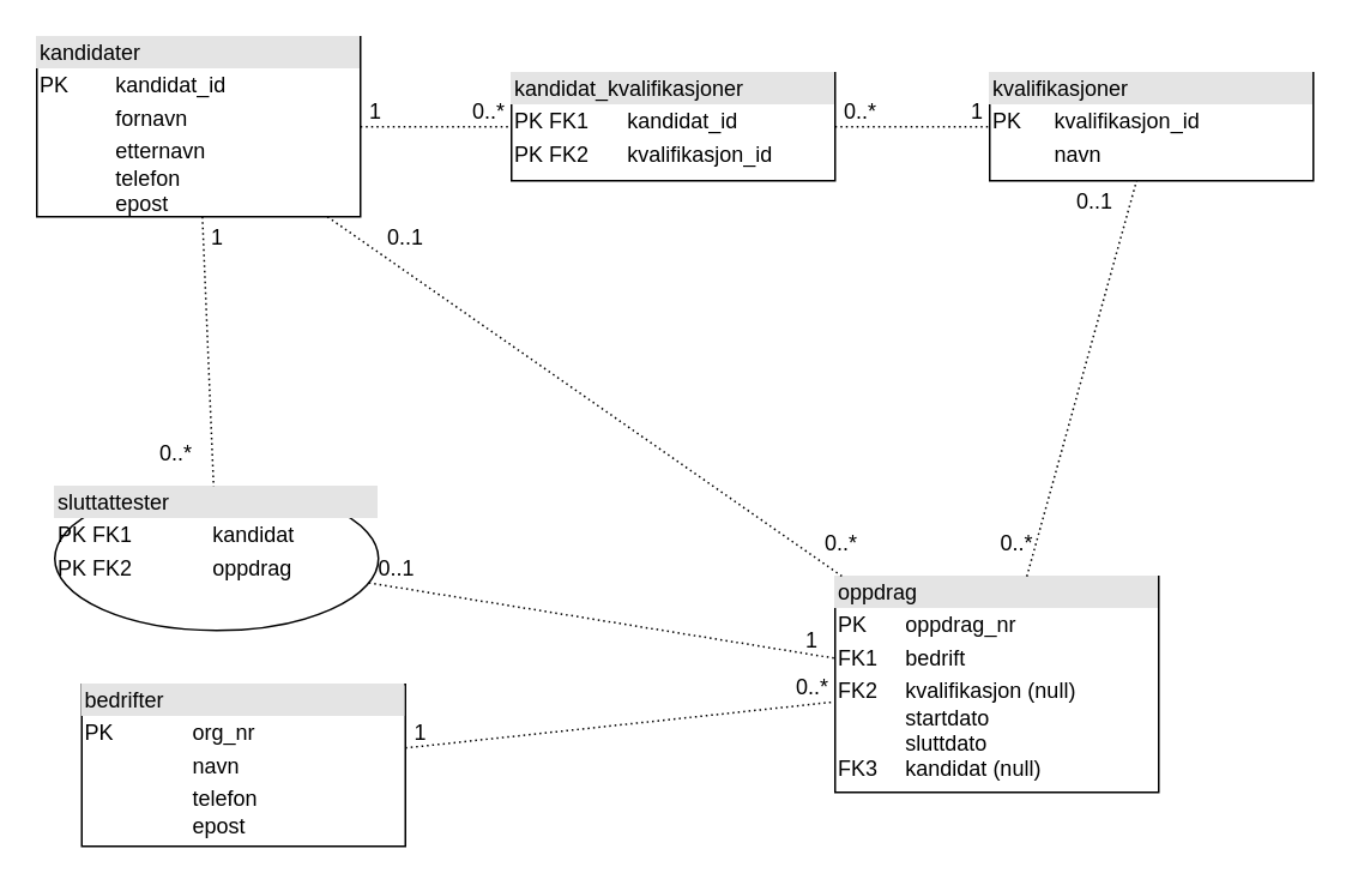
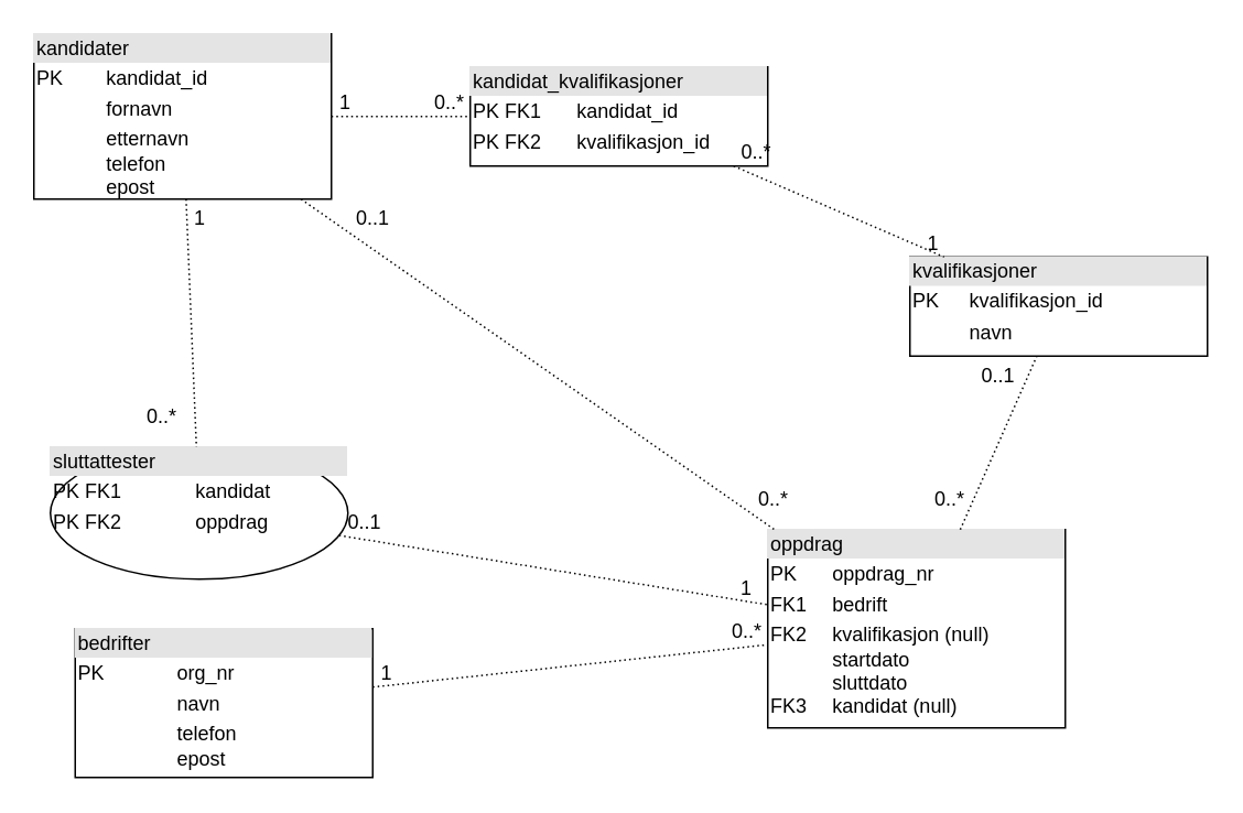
  <mxCell id="0" />
  <mxCell id="1" parent="0" />
  <mxCell id="2" value="&lt;div style=&quot;box-sizing: border-box ; width: 100% ; background: #e4e4e4 ; padding: 2px&quot;&gt;kandidater&lt;/div&gt;&lt;table style=&quot;width: 100% ; font-size: 1em&quot; cellpadding=&quot;2&quot; cellspacing=&quot;0&quot;&gt;&lt;tbody&gt;&lt;tr&gt;&lt;td&gt;PK&lt;/td&gt;&lt;td&gt;kandidat_id&lt;/td&gt;&lt;/tr&gt;&lt;tr&gt;&lt;td&gt;&lt;br&gt;&lt;/td&gt;&lt;td&gt;fornavn&lt;/td&gt;&lt;/tr&gt;&lt;tr&gt;&lt;td&gt;&lt;/td&gt;&lt;td&gt;etternavn&lt;br&gt;telefon&lt;br&gt;epost&lt;/td&gt;&lt;/tr&gt;&lt;/tbody&gt;&lt;/table&gt;" style="verticalAlign=top;align=left;overflow=fill;html=1;" vertex="1" parent="1"><mxGeometry x="20" y="20" width="180" height="100" as="geometry" /></mxCell>
  <mxCell id="3" value="&lt;div style=&quot;box-sizing: border-box ; width: 100% ; background: #e4e4e4 ; padding: 2px&quot;&gt;bedrifter&lt;/div&gt;&lt;table style=&quot;width: 100% ; font-size: 1em&quot; cellpadding=&quot;2&quot; cellspacing=&quot;0&quot;&gt;&lt;tbody&gt;&lt;tr&gt;&lt;td&gt;PK&lt;/td&gt;&lt;td&gt;org_nr&lt;/td&gt;&lt;/tr&gt;&lt;tr&gt;&lt;td&gt;&lt;br&gt;&lt;/td&gt;&lt;td&gt;navn&lt;/td&gt;&lt;/tr&gt;&lt;tr&gt;&lt;td&gt;&lt;/td&gt;&lt;td&gt;telefon&lt;br&gt;epost&lt;/td&gt;&lt;/tr&gt;&lt;/tbody&gt;&lt;/table&gt;" style="verticalAlign=top;align=left;overflow=fill;html=1;" vertex="1" parent="1"><mxGeometry x="45" y="380" width="180" height="90" as="geometry" /></mxCell>
- <mxCell id="4" value="&lt;div style=&quot;box-sizing: border-box ; width: 100% ; background: #e4e4e4 ; padding: 2px&quot;&gt;kvalifikasjoner&lt;/div&gt;&lt;table style=&quot;width: 100% ; font-size: 1em&quot; cellpadding=&quot;2&quot; cellspacing=&quot;0&quot;&gt;&lt;tbody&gt;&lt;tr&gt;&lt;td&gt;PK&lt;/td&gt;&lt;td&gt;kvalifikasjon_id&lt;/td&gt;&lt;/tr&gt;&lt;tr&gt;&lt;td&gt;&lt;br&gt;&lt;/td&gt;&lt;td&gt;navn&lt;/td&gt;&lt;/tr&gt;&lt;tr&gt;&lt;td&gt;&lt;/td&gt;&lt;td&gt;&lt;br&gt;&lt;/td&gt;&lt;/tr&gt;&lt;/tbody&gt;&lt;/table&gt;" style="verticalAlign=top;align=left;overflow=fill;html=1;" vertex="1" parent="1"><mxGeometry x="550" y="40" width="180" height="60" as="geometry" /></mxCell>
+ <mxCell id="4" value="&lt;div style=&quot;box-sizing: border-box ; width: 100% ; background: #e4e4e4 ; padding: 2px&quot;&gt;kvalifikasjoner&lt;/div&gt;&lt;table style=&quot;width: 100% ; font-size: 1em&quot; cellpadding=&quot;2&quot; cellspacing=&quot;0&quot;&gt;&lt;tbody&gt;&lt;tr&gt;&lt;td&gt;PK&lt;/td&gt;&lt;td&gt;kvalifikasjon_id&lt;/td&gt;&lt;/tr&gt;&lt;tr&gt;&lt;td&gt;&lt;br&gt;&lt;/td&gt;&lt;td&gt;navn&lt;/td&gt;&lt;/tr&gt;&lt;tr&gt;&lt;td&gt;&lt;/td&gt;&lt;td&gt;&lt;br&gt;&lt;/td&gt;&lt;/tr&gt;&lt;/tbody&gt;&lt;/table&gt;" style="verticalAlign=top;align=left;overflow=fill;html=1;" vertex="1" parent="1"><mxGeometry x="550" y="155" width="180" height="60" as="geometry" /></mxCell>
  <mxCell id="5" value="&lt;div style=&quot;box-sizing: border-box ; width: 100% ; background: #e4e4e4 ; padding: 2px&quot;&gt;kandidat_kvalifikasjoner&lt;/div&gt;&lt;table style=&quot;width: 100% ; font-size: 1em&quot; cellpadding=&quot;2&quot; cellspacing=&quot;0&quot;&gt;&lt;tbody&gt;&lt;tr&gt;&lt;td&gt;PK FK1&lt;/td&gt;&lt;td&gt;kandidat_id&lt;/td&gt;&lt;/tr&gt;&lt;tr&gt;&lt;td&gt;PK FK2&lt;/td&gt;&lt;td&gt;kvalifikasjon_id&lt;/td&gt;&lt;/tr&gt;&lt;tr&gt;&lt;td&gt;&lt;/td&gt;&lt;td&gt;&lt;br&gt;&lt;/td&gt;&lt;/tr&gt;&lt;/tbody&gt;&lt;/table&gt;" style="verticalAlign=top;align=left;overflow=fill;html=1;" vertex="1" parent="1"><mxGeometry x="284" y="40" width="180" height="60" as="geometry" /></mxCell>
  <mxCell id="6" value="" style="endArrow=none;html=1;rounded=0;dashed=1;dashPattern=1 2;" edge="1" parent="1" source="2" target="5"><mxGeometry relative="1" as="geometry"><mxPoint x="240" y="250" as="sourcePoint" /><mxPoint x="400" y="250" as="targetPoint" /></mxGeometry></mxCell>
  <mxCell id="7" value="&amp;nbsp;1" style="resizable=0;html=1;align=left;verticalAlign=bottom;" connectable="0" vertex="1" parent="6"><mxGeometry x="-1" relative="1" as="geometry" /></mxCell>
  <mxCell id="8" value="0..*&amp;nbsp;" style="resizable=0;html=1;align=right;verticalAlign=bottom;" connectable="0" vertex="1" parent="6"><mxGeometry x="1" relative="1" as="geometry" /></mxCell>
  <mxCell id="9" value="" style="endArrow=none;html=1;rounded=0;dashed=1;dashPattern=1 2;" edge="1" parent="1" source="5" target="4"><mxGeometry relative="1" as="geometry"><mxPoint x="360" y="210" as="sourcePoint" /><mxPoint x="500" y="200" as="targetPoint" /></mxGeometry></mxCell>
  <mxCell id="10" value="&amp;nbsp;0..*" style="resizable=0;html=1;align=left;verticalAlign=bottom;" connectable="0" vertex="1" parent="9"><mxGeometry x="-1" relative="1" as="geometry" /></mxCell>
  <mxCell id="11" value="1&amp;nbsp;" style="resizable=0;html=1;align=right;verticalAlign=bottom;" connectable="0" vertex="1" parent="9"><mxGeometry x="1" relative="1" as="geometry" /></mxCell>
  <mxCell id="12" value="&lt;div style=&quot;box-sizing: border-box ; width: 100% ; background: #e4e4e4 ; padding: 2px&quot;&gt;oppdrag&lt;/div&gt;&lt;table style=&quot;width: 100% ; font-size: 1em&quot; cellpadding=&quot;2&quot; cellspacing=&quot;0&quot;&gt;&lt;tbody&gt;&lt;tr&gt;&lt;td&gt;PK&lt;/td&gt;&lt;td&gt;oppdrag_nr&lt;/td&gt;&lt;/tr&gt;&lt;tr&gt;&lt;td&gt;FK1&lt;/td&gt;&lt;td&gt;bedrift&lt;/td&gt;&lt;/tr&gt;&lt;tr&gt;&lt;td&gt;FK2&lt;br&gt;&lt;br&gt;&lt;br&gt;FK3&lt;/td&gt;&lt;td&gt;kvalifikasjon (null)&lt;br&gt;startdato&lt;br&gt;sluttdato&lt;br&gt;kandidat (null)&lt;/td&gt;&lt;/tr&gt;&lt;/tbody&gt;&lt;/table&gt;" style="verticalAlign=top;align=left;overflow=fill;html=1;" vertex="1" parent="1"><mxGeometry x="464" y="320" width="180" height="120" as="geometry" /></mxCell>
  <mxCell id="13" value="" style="endArrow=none;html=1;rounded=0;dashed=1;dashPattern=1 2;" edge="1" parent="1" source="12" target="4"><mxGeometry relative="1" as="geometry"><mxPoint x="210" y="220" as="sourcePoint" /><mxPoint x="370" y="220" as="targetPoint" /></mxGeometry></mxCell>
  <mxCell id="14" value="&amp;nbsp;0..*" style="resizable=0;html=1;align=left;verticalAlign=bottom;" connectable="0" vertex="1" parent="13"><mxGeometry x="-1" relative="1" as="geometry"><mxPoint x="-20" y="-10" as="offset" /></mxGeometry></mxCell>
  <mxCell id="15" value="0..1&amp;nbsp;" style="resizable=0;html=1;align=right;verticalAlign=bottom;" connectable="0" vertex="1" parent="13"><mxGeometry x="1" relative="1" as="geometry"><mxPoint x="-9.88" y="19.8" as="offset" /></mxGeometry></mxCell>
  <mxCell id="16" value="" style="endArrow=none;html=1;rounded=0;dashed=1;dashPattern=1 2;" edge="1" parent="1" source="3" target="12"><mxGeometry relative="1" as="geometry"><mxPoint x="260" y="260" as="sourcePoint" /><mxPoint x="420" y="260" as="targetPoint" /></mxGeometry></mxCell>
  <mxCell id="17" value="&amp;nbsp;1" style="resizable=0;html=1;align=left;verticalAlign=bottom;" connectable="0" vertex="1" parent="16"><mxGeometry x="-1" relative="1" as="geometry" /></mxCell>
  <mxCell id="18" value="0..*&amp;nbsp;" style="resizable=0;html=1;align=right;verticalAlign=bottom;" connectable="0" vertex="1" parent="16"><mxGeometry x="1" relative="1" as="geometry" /></mxCell>
  <mxCell id="19" value="&lt;div style=&quot;box-sizing: border-box ; width: 100% ; background: #e4e4e4 ; padding: 2px&quot;&gt;sluttattester&lt;/div&gt;&lt;table style=&quot;width: 100% ; font-size: 1em&quot; cellpadding=&quot;2&quot; cellspacing=&quot;0&quot;&gt;&lt;tbody&gt;&lt;tr&gt;&lt;td&gt;PK FK1&lt;/td&gt;&lt;td&gt;kandidat&lt;/td&gt;&lt;/tr&gt;&lt;tr&gt;&lt;td&gt;PK FK2&lt;/td&gt;&lt;td&gt;oppdrag&lt;/td&gt;&lt;/tr&gt;&lt;tr&gt;&lt;td&gt;&lt;br&gt;&lt;/td&gt;&lt;td&gt;&lt;br&gt;&lt;/td&gt;&lt;/tr&gt;&lt;/tbody&gt;&lt;/table&gt;" style="ellipse;verticalAlign=top;align=left;overflow=fill;html=1;" vertex="1" parent="1"><mxGeometry x="30" y="270" width="180" height="80" as="geometry" /></mxCell>
  <mxCell id="20" style="edgeStyle=orthogonalEdgeStyle;rounded=0;orthogonalLoop=1;jettySize=auto;html=1;exitX=0.5;exitY=1;exitDx=0;exitDy=0;" edge="1" parent="1" source="19" target="19"><mxGeometry relative="1" as="geometry" /></mxCell>
  <mxCell id="21" value="" style="endArrow=none;html=1;rounded=0;dashed=1;dashPattern=1 2;" edge="1" parent="1" source="2" target="12"><mxGeometry relative="1" as="geometry"><mxPoint x="240" y="170" as="sourcePoint" /><mxPoint x="400" y="170" as="targetPoint" /></mxGeometry></mxCell>
  <mxCell id="22" value="&amp;nbsp;0..1" style="resizable=0;html=1;align=left;verticalAlign=bottom;" connectable="0" vertex="1" parent="21"><mxGeometry x="-1" relative="1" as="geometry"><mxPoint x="28.39" y="20" as="offset" /></mxGeometry></mxCell>
  <mxCell id="23" value="0..*&amp;nbsp;" style="resizable=0;html=1;align=right;verticalAlign=bottom;" connectable="0" vertex="1" parent="21"><mxGeometry x="1" relative="1" as="geometry"><mxPoint x="12.23" y="-9.79" as="offset" /></mxGeometry></mxCell>
  <mxCell id="24" value="" style="endArrow=none;html=1;rounded=0;dashed=1;dashPattern=1 2;" edge="1" parent="1" source="2" target="19"><mxGeometry relative="1" as="geometry"><mxPoint x="80" y="220" as="sourcePoint" /><mxPoint x="240" y="220" as="targetPoint" /></mxGeometry></mxCell>
  <mxCell id="25" value="&amp;nbsp;1" style="resizable=0;html=1;align=left;verticalAlign=bottom;" connectable="0" vertex="1" parent="24"><mxGeometry x="-1" relative="1" as="geometry"><mxPoint y="20" as="offset" /></mxGeometry></mxCell>
  <mxCell id="26" value="0..*&amp;nbsp;" style="resizable=0;html=1;align=right;verticalAlign=bottom;" connectable="0" vertex="1" parent="24"><mxGeometry x="1" relative="1" as="geometry"><mxPoint x="-8.33" y="-9.87" as="offset" /></mxGeometry></mxCell>
  <mxCell id="27" value="" style="endArrow=none;html=1;rounded=0;dashed=1;dashPattern=1 2;" edge="1" parent="1" source="19" target="12"><mxGeometry relative="1" as="geometry"><mxPoint x="270" y="320" as="sourcePoint" /><mxPoint x="430" y="320" as="targetPoint" /></mxGeometry></mxCell>
  <mxCell id="28" value="&amp;nbsp;0..1" style="resizable=0;html=1;align=left;verticalAlign=bottom;" connectable="0" vertex="1" parent="27"><mxGeometry x="-1" relative="1" as="geometry" /></mxCell>
  <mxCell id="29" value="1&amp;nbsp;" style="resizable=0;html=1;align=right;verticalAlign=bottom;" connectable="0" vertex="1" parent="27"><mxGeometry x="1" relative="1" as="geometry"><mxPoint x="-6.72" y="-2" as="offset" /></mxGeometry></mxCell>
